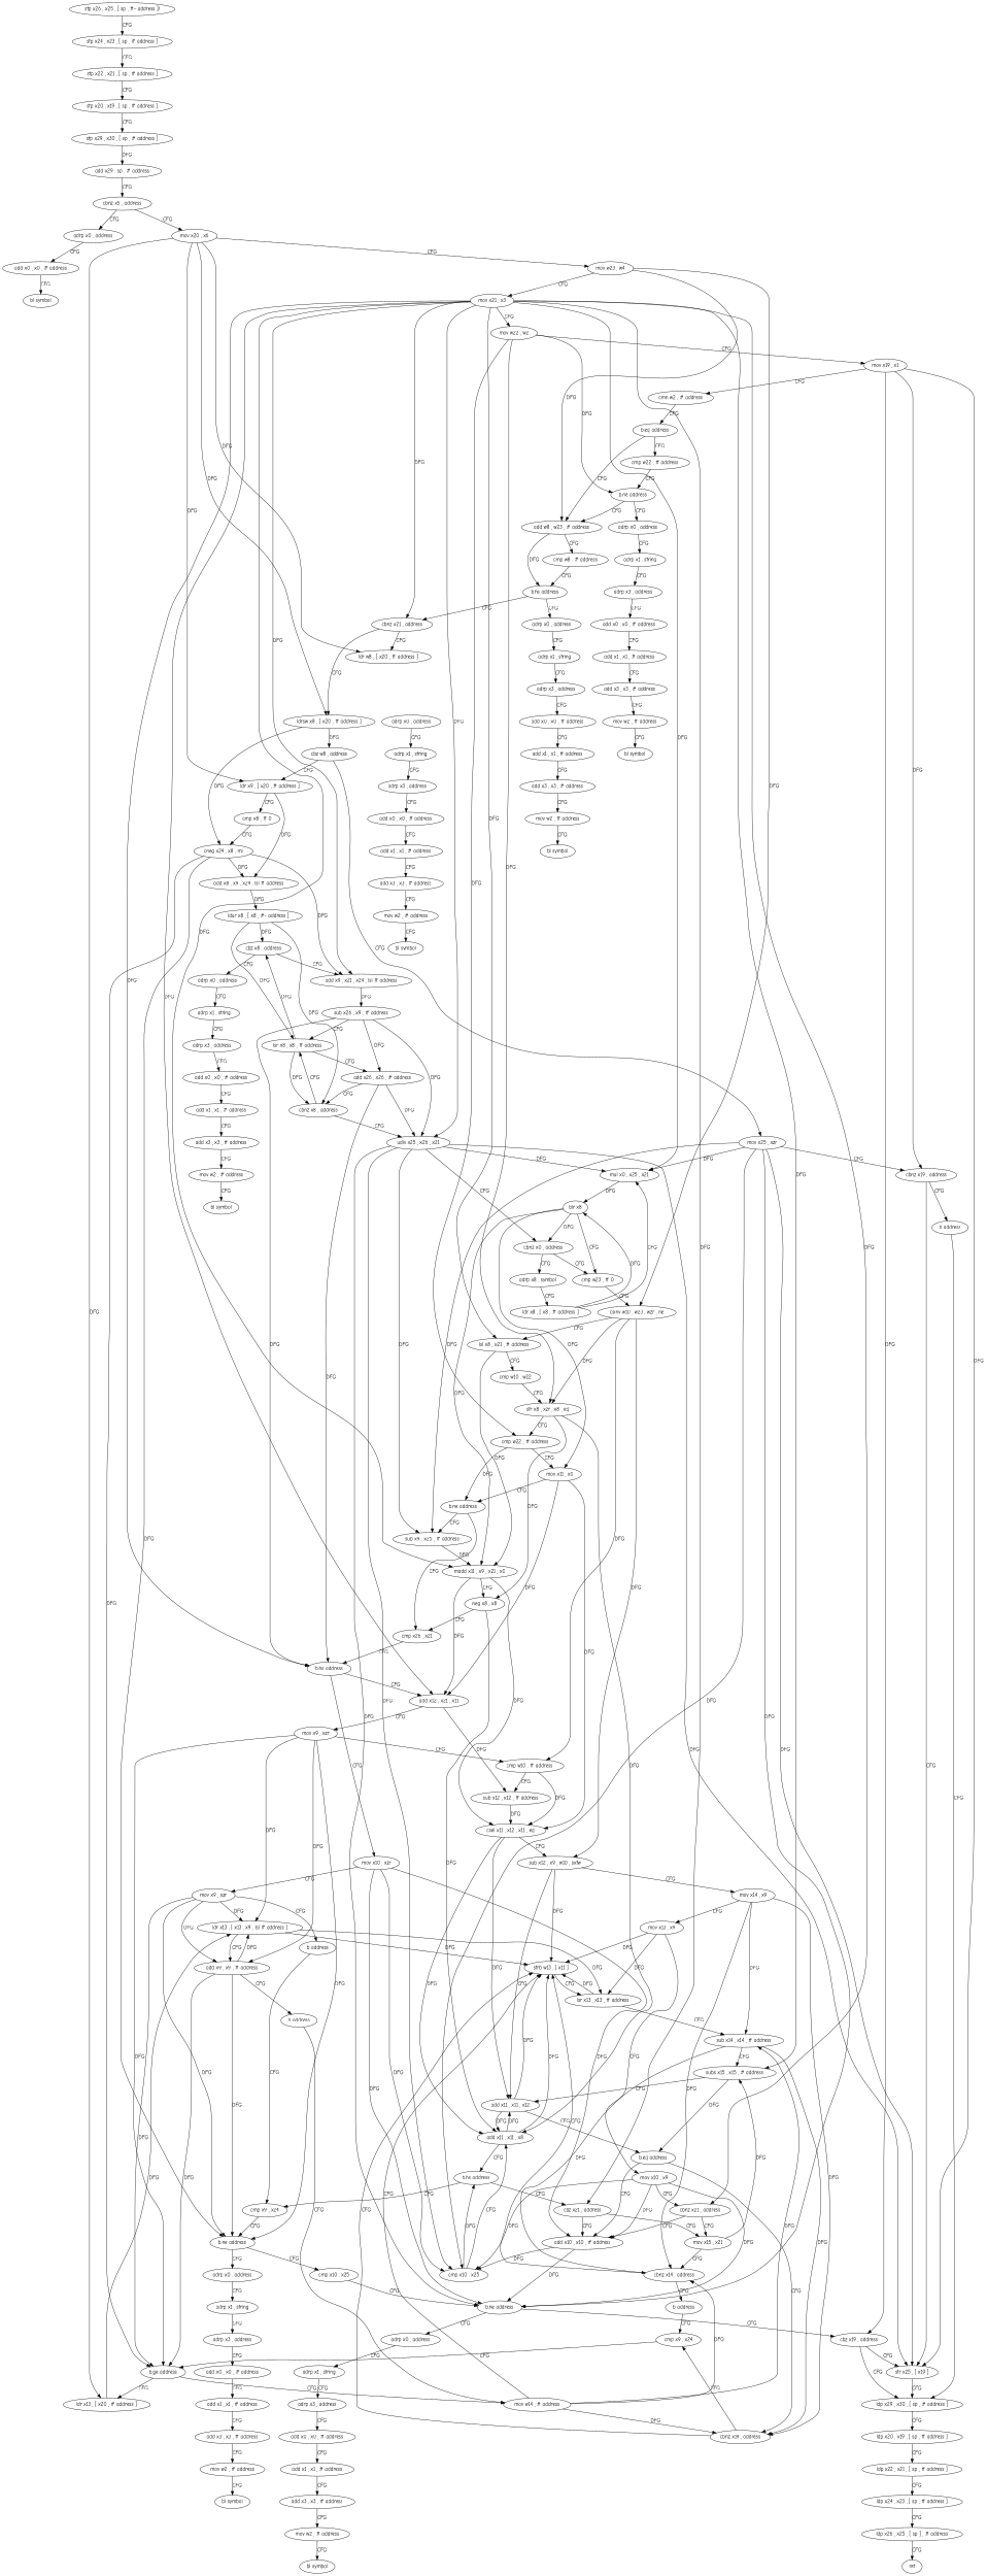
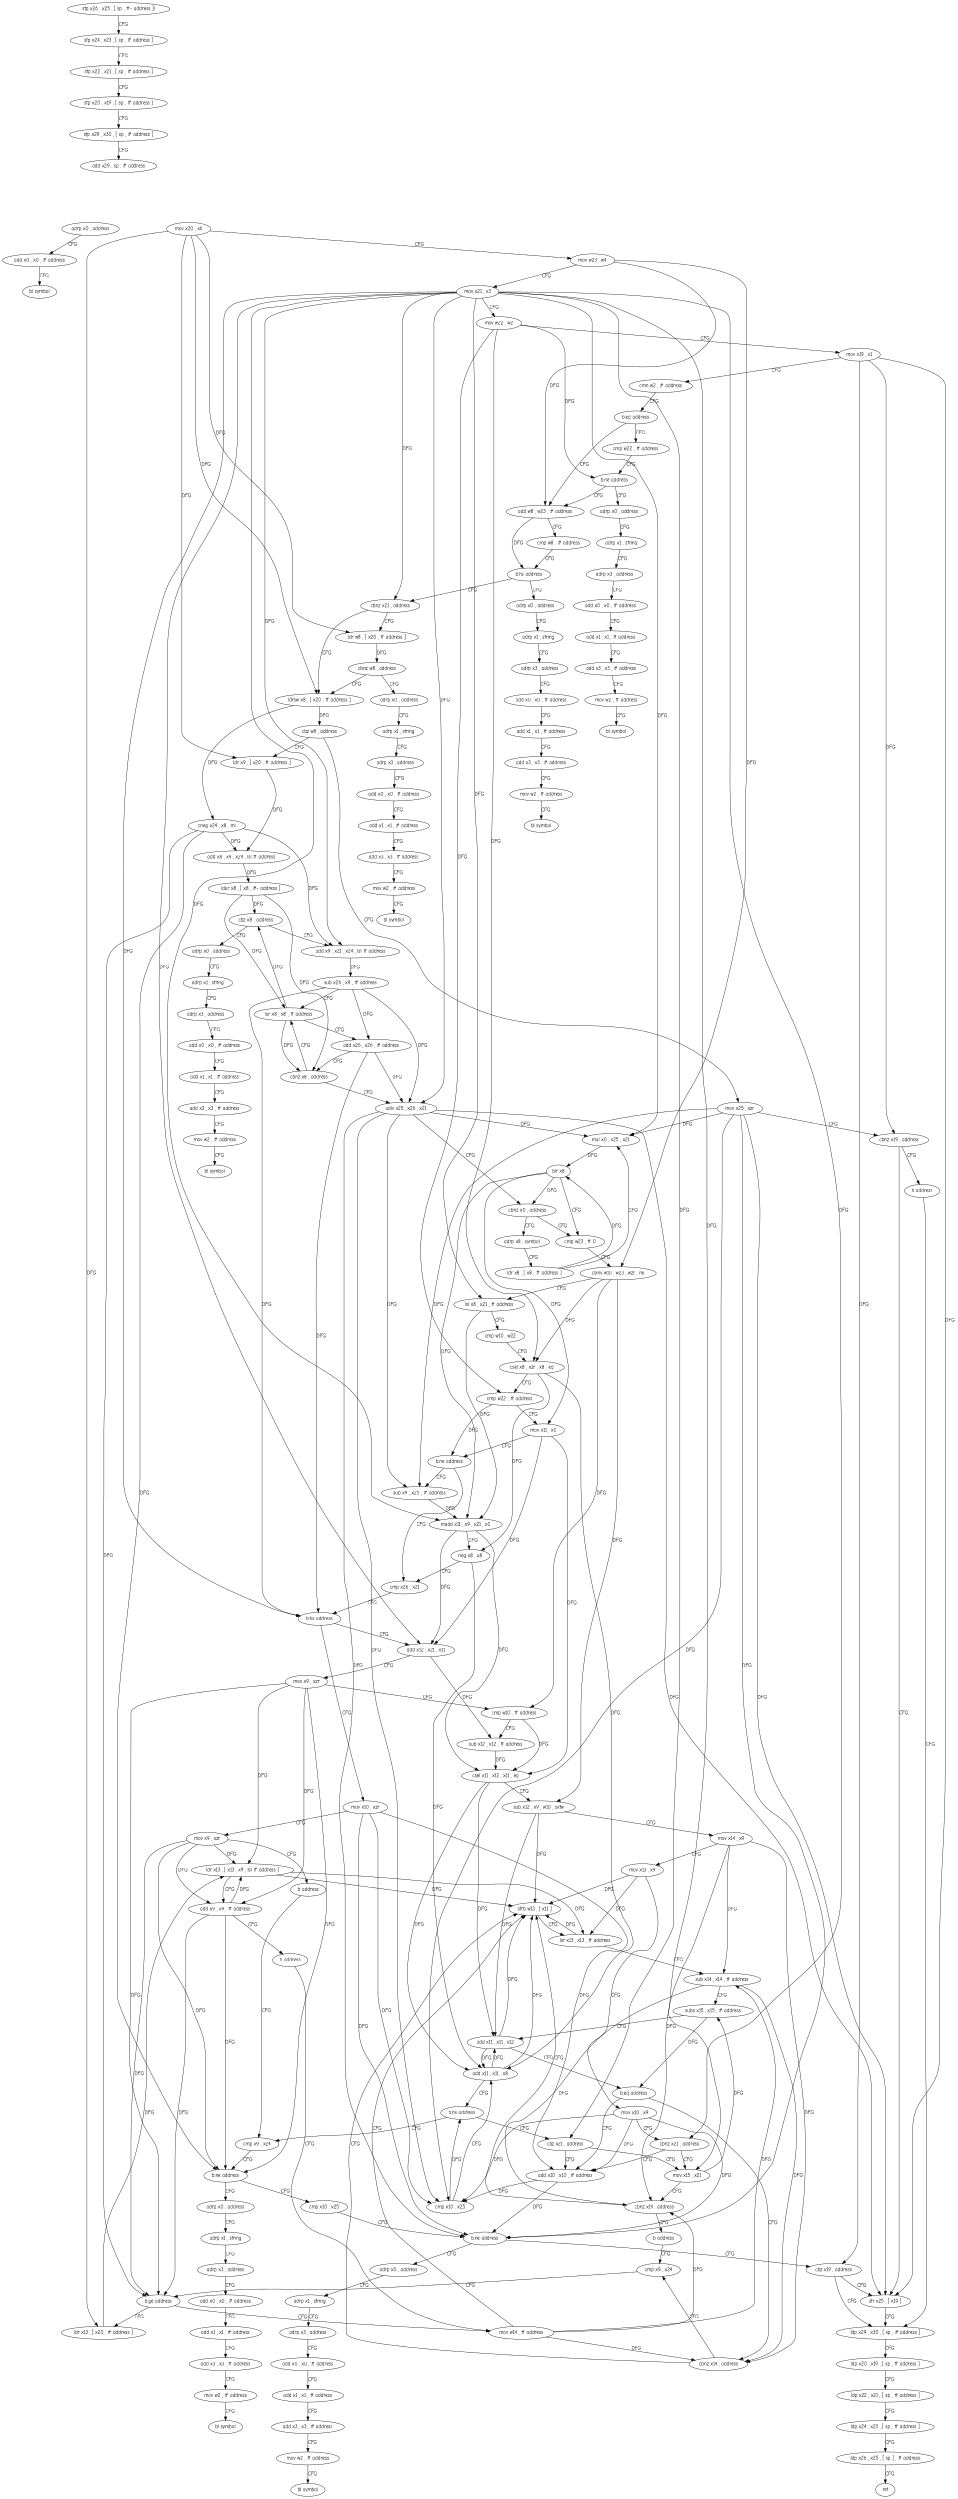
  digraph {
    fontname="Comic Neue"
    node [fontname="Comic Neue"]
    edge [fontname="Comic Neue"]
    n1 [label="stp x26 , x25 , [ sp , #- address ]!"]
    n2 [label="stp x24 , x23 , [ sp , # address ]"]
    n3 [label="stp x22 , x21 , [ sp , # address ]"]
    n4 [label="stp x20 , x19 , [ sp , # address ]"]
    n5 [label="stp x29 , x30 , [ sp , # address ]"]
    n6 [label="add x29 , sp , # address"]
-   n7 [label="cbnz x5 , address"]
    n8 [label="adrp x0 , address"]
    n9 [label="mov x20 , x6"]
    n10 [label="add x0 , x0 , # address"]
    n11 [label="mov w23 , w4"]
    n12 [label="ldrsw x8 , [ x20 , # address ]"]
    n13 [label="ldr w8 , [ x20 , # address ]"]
    n14 [label="ldr x9 , [ x20 , # address ]"]
    n15 [label="ldr x13 , [ x20 , # address ]"]
    n16 [label="bl symbol"]
    n17 [label="mov x21 , x3"]
    n18 [label="add w8 , w23 , # address"]
    n19 [label="csinv w10 , w23 , wzr , ne"]
    n20 [label="cbz w8 , address"]
    n21 [label="cneg x24 , x8 , mi"]
-   n23 [label="cmp x8 , # 0"]
+   n22 [label="cbnz w8 , address"]
    n24 [label="add x8 , x9 , x24 , lsl # address"]
    n25 [label="ldr x13 , [ x13 , x9 , lsl # address ]"]
    n26 [label="mov w22 , w2"]
    n27 [label="cbnz x21 , address"]
    n28 [label="add x9 , x21 , x24 , lsl # address"]
    n29 [label="udiv x25 , x26 , x21"]
    n30 [label="lsl x8 , x21 , # address"]
    n31 [label="mul x0 , x25 , x21"]
    n32 [label="b.hs address"]
    n33 [label="add x12 , x21 , x11"]
    n34 [label="madd x11 , x9 , x21 , x0"]
    n35 [label="cbnz x21 , address"]
    n36 [label="mov x15 , x21"]
    n37 [label="cbz x21 , address"]
    n38 [label="cmp w8 , # address"]
    n39 [label="b.hs address"]
-   n40 [label="str x8 , xzr , x8 , eq"]
+   n40 [label="csel x8 , xzr , x8 , eq"]
    n41 [label="cmp w10 , # address"]
    n42 [label="sub x12 , x9 , w10 , sxtw"]
    n43 [label="mov x19 , x1"]
    n44 [label="b.ne address"]
    n45 [label="cmp w22 , # address"]
    n46 [label="sub x26 , x9 , # address"]
    n47 [label="str x25 , [ x19 ]"]
    n48 [label="sub x9 , x25 , # address"]
    n49 [label="cmp x10 , x25"]
    n50 [label="b.ne address"]
    n51 [label="cbnz x0 , address"]
    n52 [label="cmp w10 , w22"]
    n53 [label="blr x8"]
    n54 [label="mov x10 , xzr"]
    n55 [label="mov x9 , xzr"]
    n56 [label="sub x12 , x12 , # address"]
    n57 [label="neg x8 , x8"]
    n58 [label="csel x11 , x12 , x11 , eq"]
    n59 [label="add x10 , x10 , # address"]
    n60 [label="cbnz x14 , address"]
    n61 [label="subs x15 , x15 , # address"]
    n62 [label="cmn w2 , # address"]
    n63 [label="cbnz x19 , address"]
    n64 [label="cbz x19 , address"]
    n65 [label="adrp x0 , address"]
    n66 [label="add x11 , x11 , x8"]
    n67 [label="mov x11 , x0"]
    n68 [label="b.ne address"]
    n69 [label="b.eq address"]
    n70 [label="b address"]
    n71 [label="ldp x29 , x30 , [ sp , # address ]"]
    n72 [label="cmp w22 , # address"]
    n73 [label="adrp x0 , address"]
    n74 [label="adrp x1 , string"]
    n75 [label="adrp x3 , address"]
    n76 [label="adrp x1 , string"]
    n77 [label="adrp x3 , address"]
    n78 [label="add x0 , x0 , # address"]
    n79 [label="add x1 , x1 , # address"]
    n80 [label="add x3 , x3 , # address"]
    n81 [label="mov w2 , # address"]
    n82 [label="bl symbol"]
    n83 [label="mov x25 , xzr"]
    n84 [label="b.ne address"]
    n85 [label="b.ge address"]
    n86 [label="adrp x0 , address"]
    n87 [label="add x0 , x0 , # address"]
    n88 [label="add x1 , x1 , # address"]
    n89 [label="add x3 , x3 , # address"]
    n90 [label="mov w2 , # address"]
    n91 [label="bl symbol"]
    n92 [label="b.hs address"]
    n93 [label="adrp x0 , address"]
    n94 [label="ldur x8 , [ x8 , #- address ]"]
    n95 [label="adrp x1 , string"]
    n96 [label="adrp x3 , address"]
    n97 [label="ldp x20 , x19 , [ sp , # address ]"]
    n98 [label="adrp x0 , address"]
    n99 [label="cmp x10 , x25"]
    n100 [label="mov w14 , # address"]
    n101 [label="cbz x8 , address"]
    n102 [label="lsr x8 , x8 , # address"]
    n103 [label="cbnz x8 , address"]
    n104 [label="adrp x0 , address"]
    n105 [label="add x26 , x26 , # address"]
    n106 [label="adrp x1 , string"]
    n107 [label="adrp x3 , address"]
    n108 [label="add x0 , x0 , # address"]
    n109 [label="add x1 , x1 , # address"]
    n110 [label="add x3 , x3 , # address"]
    n111 [label="mov w2 , # address"]
    n112 [label="bl symbol"]
    n113 [label="ldp x22 , x21 , [ sp , # address ]"]
    n114 [label="add x0 , x0 , # address"]
    n115 [label="add x1 , x1 , # address"]
    n116 [label="add x3 , x3 , # address"]
    n117 [label="mov w2 , # address"]
    n118 [label="bl symbol"]
    n119 [label="ldp x24 , x23 , [ sp , # address ]"]
    n120 [label="ldp x26 , x25 , [ sp ] , # address"]
    n121 [label=ret]
    n122 [label="cmp w23 , # 0"]
    n123 [label="adrp x8 , symbol"]
    n124 [label="ldr x8 , [ x8 , # address ]"]
    n125 [label="strb w13 , [ x11 ]"]
    n126 [label="add x11 , x11 , x12"]
    n127 [label="mov x14 , x9"]
    n128 [label="cmp x26 , x21"]
    n129 [label="mov x9 , xzr"]
-   n130 [label="add x9 , x9 , # address"]
+   n130 [label="add x9 , x4 , # address"]
    n131 [label="b address"]
    n132 [label="lsr x13 , x13 , # address"]
    n133 [label="b address"]
    n134 [label="b.eq address"]
    n135 [label="mov x13 , x9"]
    n136 [label="sub x14 , x14 , # address"]
    n137 [label="cbnz x14 , address"]
    n138 [label="mov x10 , x9"]
    n139 [label="b address"]
    n140 [label="cmp x9 , x24"]
    n141 [label="cmp x9 , x24"]
    n142 [label="adrp x1 , string"]
    n143 [label="adrp x3 , address"]
    n144 [label="add x0 , x0 , # address"]
    n145 [label="add x1 , x1 , # address"]
    n146 [label="add x3 , x3 , # address"]
    n147 [label="mov w2 , # address"]
    n148 [label="bl symbol"]
    n149 [label="adrp x1 , string"]
    n150 [label="adrp x3 , address"]
    n151 [label="add x0 , x0 , # address"]
    n152 [label="add x1 , x1 , # address"]
    n153 [label="add x3 , x3 , # address"]
    n154 [label="mov w2 , # address"]
    n155 [label="bl symbol"]
    n1 -> n2 [label=CFG]
    n2 -> n3 [label=CFG]
    n3 -> n4 [label=CFG]
    n4 -> n5 [label=CFG]
-   n5 -> n6 [label=DFG]
-   n6 -> n7 [label=CFG]
-   n7 -> n8 [label=CFG]
-   n7 -> n9 [label=CFG]
+   n5 -> n6 [label=CFG]
    n8 -> n10 [label=CFG]
    n9 -> n11 [label=CFG]
    n9 -> n12 [label=DFG]
    n9 -> n13 [label=DFG]
    n9 -> n14 [label=DFG]
    n9 -> n15 [label=DFG]
    n10 -> n16 [label=CFG]
    n11 -> n17 [label=CFG]
    n11 -> n18 [label=DFG]
    n11 -> n19 [label=DFG]
    n12 -> n20 [label=DFG]
    n12 -> n21 [label=DFG]
-   n14 -> n23 [label=CFG]
+   n13 -> n22 [label=DFG]
    n14 -> n24 [label=DFG]
    n15 -> n25 [label=DFG]
    n17 -> n26 [label=CFG]
    n17 -> n27 [label=DFG]
    n17 -> n28 [label=DFG]
    n17 -> n29 [label=DFG]
    n17 -> n30 [label=DFG]
    n17 -> n31 [label=DFG]
    n17 -> n32 [label=DFG]
    n17 -> n33 [label=DFG]
    n17 -> n34 [label=DFG]
    n17 -> n35 [label=DFG]
-   n17 -> n61 [label=DFG]
+   n17 -> n36 [label=DFG]
    n17 -> n37 [label=DFG]
    n18 -> n38 [label=CFG]
    n18 -> n39 [label=DFG]
    n19 -> n30 [label=CFG]
    n19 -> n40 [label=DFG]
    n19 -> n41 [label=DFG]
    n19 -> n42 [label=DFG]
    n20 -> n14 [label=CFG]
    n20 -> n83 [label=CFG]
    n21 -> n24 [label=DFG]
    n21 -> n28 [label=DFG]
    n21 -> n84 [label=DFG]
    n21 -> n85 [label=DFG]
-   n23 -> n21 [label=CFG]
+   n22 -> n12 [label=CFG]
+   n22 -> n86 [label=CFG]
    n24 -> n94 [label=DFG]
    n25 -> n125 [label=DFG]
    n25 -> n130 [label=CFG]
    n25 -> n132 [label=DFG]
    n26 -> n40 [label=DFG]
    n26 -> n43 [label=CFG]
    n26 -> n44 [label=DFG]
    n26 -> n45 [label=DFG]
    n27 -> n12 [label=CFG]
    n27 -> n13 [label=CFG]
    n28 -> n46 [label=DFG]
    n29 -> n31 [label=DFG]
    n29 -> n47 [label=DFG]
    n29 -> n48 [label=DFG]
    n29 -> n49 [label=DFG]
    n29 -> n50 [label=DFG]
    n29 -> n51 [label=CFG]
    n30 -> n34 [label=DFG]
    n30 -> n52 [label=CFG]
    n31 -> n53 [label=DFG]
    n32 -> n33 [label=CFG]
    n32 -> n54 [label=CFG]
    n33 -> n55 [label=CFG]
    n33 -> n56 [label=DFG]
    n34 -> n33 [label=DFG]
    n34 -> n57 [label=CFG]
    n34 -> n58 [label=DFG]
    n35 -> n36 [label=CFG]
    n35 -> n59 [label=CFG]
    n36 -> n60 [label=CFG]
    n36 -> n61 [label=DFG]
    n37 -> n36 [label=CFG]
    n37 -> n59 [label=CFG]
    n38 -> n39 [label=CFG]
    n39 -> n27 [label=CFG]
    n39 -> n73 [label=CFG]
    n40 -> n45 [label=CFG]
    n40 -> n57 [label=DFG]
    n40 -> n66 [label=DFG]
    n41 -> n56 [label=CFG]
    n41 -> n58 [label=DFG]
    n42 -> n125 [label=DFG]
-   n42 -> n126 [label=CFG]
+   n42 -> n126 [label=DFG]
    n42 -> n127 [label=CFG]
    n43 -> n47 [label=DFG]
    n43 -> n62 [label=CFG]
    n43 -> n63 [label=DFG]
    n43 -> n64 [label=DFG]
    n44 -> n18 [label=CFG]
    n44 -> n65 [label=CFG]
    n45 -> n67 [label=CFG]
    n45 -> n68 [label=DFG]
    n46 -> n29 [label=DFG]
    n46 -> n32 [label=DFG]
    n46 -> n102 [label=CFG]
    n46 -> n105 [label=DFG]
    n47 -> n71 [label=CFG]
    n48 -> n34 [label=DFG]
    n49 -> n66 [label=CFG]
    n49 -> n92 [label=DFG]
    n50 -> n64 [label=CFG]
    n50 -> n93 [label=CFG]
    n51 -> n122 [label=CFG]
    n51 -> n123 [label=CFG]
    n52 -> n40 [label=CFG]
    n53 -> n34 [label=DFG]
    n53 -> n51 [label=DFG]
    n53 -> n67 [label=DFG]
    n53 -> n122 [label=CFG]
    n54 -> n49 [label=DFG]
    n54 -> n50 [label=DFG]
    n54 -> n59 [label=DFG]
    n54 -> n129 [label=CFG]
    n55 -> n25 [label=DFG]
    n55 -> n41 [label=CFG]
    n55 -> n84 [label=DFG]
    n55 -> n85 [label=DFG]
    n55 -> n130 [label=DFG]
    n56 -> n58 [label=DFG]
    n57 -> n66 [label=DFG]
    n57 -> n128 [label=CFG]
    n58 -> n42 [label=CFG]
    n58 -> n66 [label=DFG]
    n58 -> n126 [label=DFG]
    n59 -> n49 [label=DFG]
    n59 -> n50 [label=DFG]
    n60 -> n125 [label=CFG]
    n60 -> n139 [label=CFG]
    n61 -> n126 [label=CFG]
    n61 -> n134 [label=DFG]
    n62 -> n69 [label=CFG]
    n63 -> n47 [label=CFG]
    n63 -> n70 [label=CFG]
    n64 -> n47 [label=CFG]
    n64 -> n71 [label=CFG]
    n65 -> n76 [label=CFG]
    n66 -> n92 [label=CFG]
    n66 -> n125 [label=DFG]
    n66 -> n126 [label=DFG]
    n67 -> n33 [label=DFG]
    n67 -> n58 [label=DFG]
    n67 -> n68 [label=CFG]
    n68 -> n48 [label=CFG]
    n68 -> n128 [label=CFG]
    n69 -> n18 [label=CFG]
    n69 -> n72 [label=CFG]
    n70 -> n71 [label=CFG]
    n71 -> n97 [label=CFG]
    n72 -> n44 [label=CFG]
    n73 -> n74 [label=CFG]
    n74 -> n75 [label=CFG]
    n75 -> n78 [label=CFG]
    n76 -> n77 [label=CFG]
    n77 -> n87 [label=CFG]
    n78 -> n79 [label=CFG]
    n79 -> n80 [label=CFG]
    n80 -> n81 [label=CFG]
    n81 -> n82 [label=CFG]
    n83 -> n31 [label=DFG]
    n83 -> n47 [label=DFG]
    n83 -> n48 [label=DFG]
    n83 -> n49 [label=DFG]
    n83 -> n50 [label=DFG]
    n83 -> n63 [label=CFG]
    n84 -> n98 [label=CFG]
    n84 -> n99 [label=CFG]
    n85 -> n15 [label=CFG]
    n85 -> n100 [label=CFG]
    n86 -> n95 [label=CFG]
    n87 -> n88 [label=CFG]
    n88 -> n89 [label=CFG]
    n89 -> n90 [label=CFG]
    n90 -> n91 [label=CFG]
    n92 -> n37 [label=CFG]
    n92 -> n141 [label=CFG]
    n93 -> n149 [label=CFG]
    n94 -> n101 [label=DFG]
    n94 -> n102 [label=DFG]
    n94 -> n103 [label=DFG]
    n95 -> n96 [label=CFG]
    n96 -> n108 [label=CFG]
    n97 -> n113 [label=CFG]
    n98 -> n142 [label=CFG]
    n99 -> n50 [label=CFG]
    n100 -> n60 [label=DFG]
    n100 -> n125 [label=CFG]
    n100 -> n136 [label=DFG]
    n100 -> n137 [label=DFG]
    n101 -> n28 [label=CFG]
    n101 -> n104 [label=CFG]
    n102 -> n101 [label=DFG]
    n102 -> n103 [label=DFG]
    n102 -> n105 [label=CFG]
    n103 -> n29 [label=CFG]
    n103 -> n102 [label=CFG]
    n104 -> n106 [label=CFG]
    n105 -> n29 [label=DFG]
    n105 -> n32 [label=DFG]
    n105 -> n103 [label=CFG]
    n106 -> n107 [label=CFG]
    n107 -> n114 [label=CFG]
    n108 -> n109 [label=CFG]
    n109 -> n110 [label=CFG]
    n110 -> n111 [label=CFG]
    n111 -> n112 [label=CFG]
    n113 -> n119 [label=CFG]
    n114 -> n115 [label=CFG]
    n115 -> n116 [label=CFG]
    n116 -> n117 [label=CFG]
    n117 -> n118 [label=CFG]
    n119 -> n120 [label=CFG]
    n120 -> n121 [label=CFG]
    n122 -> n19 [label=CFG]
    n123 -> n124 [label=CFG]
    n124 -> n31 [label=CFG]
    n124 -> n53 [label=DFG]
    n125 -> n132 [label=CFG]
    n126 -> n66 [label=DFG]
    n126 -> n125 [label=DFG]
    n126 -> n134 [label=CFG]
    n127 -> n60 [label=DFG]
    n127 -> n135 [label=CFG]
    n127 -> n136 [label=DFG]
    n127 -> n137 [label=DFG]
    n128 -> n32 [label=CFG]
    n129 -> n25 [label=DFG]
    n129 -> n84 [label=DFG]
    n129 -> n85 [label=DFG]
    n129 -> n130 [label=DFG]
    n129 -> n131 [label=CFG]
    n130 -> n25 [label=DFG]
    n130 -> n84 [label=DFG]
    n130 -> n85 [label=DFG]
    n130 -> n133 [label=CFG]
    n131 -> n141 [label=CFG]
    n132 -> n125 [label=DFG]
    n132 -> n136 [label=CFG]
    n133 -> n100 [label=CFG]
    n134 -> n59 [label=CFG]
    n134 -> n137 [label=CFG]
    n135 -> n125 [label=DFG]
    n135 -> n132 [label=DFG]
    n135 -> n138 [label=CFG]
    n136 -> n60 [label=DFG]
    n136 -> n61 [label=CFG]
    n136 -> n137 [label=DFG]
    n137 -> n125 [label=CFG]
    n137 -> n140 [label=CFG]
    n138 -> n35 [label=CFG]
    n138 -> n49 [label=DFG]
    n138 -> n50 [label=DFG]
    n138 -> n59 [label=DFG]
    n139 -> n140 [label=CFG]
    n140 -> n85 [label=CFG]
    n141 -> n84 [label=CFG]
    n142 -> n143 [label=CFG]
    n143 -> n144 [label=CFG]
    n144 -> n145 [label=CFG]
    n145 -> n146 [label=CFG]
    n146 -> n147 [label=CFG]
    n147 -> n148 [label=CFG]
    n149 -> n150 [label=CFG]
    n150 -> n151 [label=CFG]
    n151 -> n152 [label=CFG]
    n152 -> n153 [label=CFG]
    n153 -> n154 [label=CFG]
    n154 -> n155 [label=CFG]
  }
